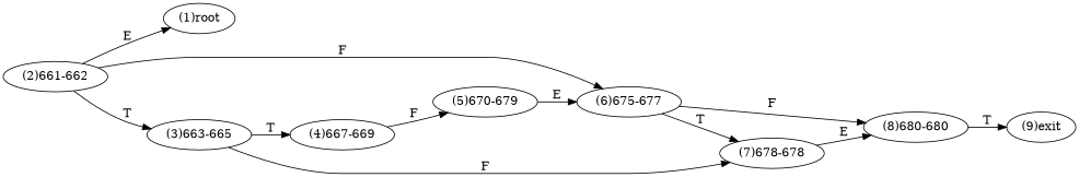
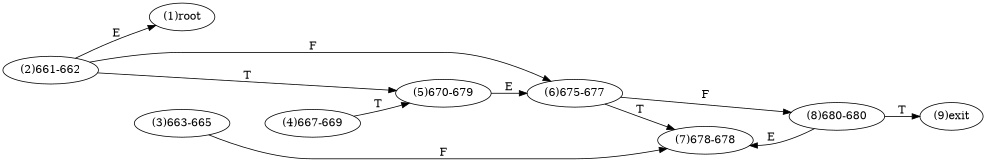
  digraph {
    rankdir=LR
    n1 [label="(1)root"]
    n2 [label="(2)661-662"]
    n3 [label="(3)663-665"]
    n4 [label="(6)675-677"]
    n5 [label="(4)667-669"]
    n6 [label="(7)678-678"]
    n7 [label="(8)680-680"]
    n8 [label="(5)670-679"]
    n9 [label="(9)exit"]
    n2 -> n1 [label=E]
-   n2 -> n3 [label=T]
+   n2 -> n8 [label=T]
    n2 -> n4 [label=F]
-   n3 -> n5 [label=T]
    n3 -> n6 [label=F]
    n4 -> n6 [label=T]
    n4 -> n7 [label=F]
-   n5 -> n8 [label=F]
-   n6 -> n7 [label=E]
+   n5 -> n8 [label=T]
+   n7 -> n6 [label=E]
    n7 -> n9 [label=T]
    n8 -> n4 [label=E]
  }
